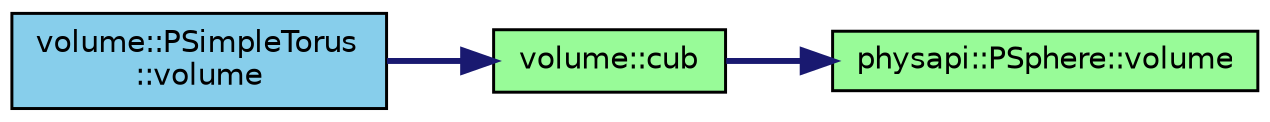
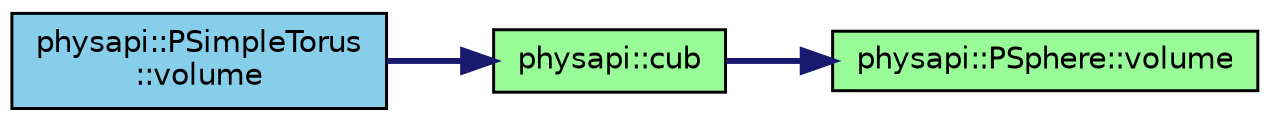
  digraph {
    rankdir=RL
    node [color=black fillcolor=palegreen fontname=Helvetica fontsize=10 shape=record style=filled]
    edge [color=midnightblue dir=back fontname=Helvetica fontsize=10 labelfontname=Helvetica labelfontsize=10 style=bold]
-   n1 [fontcolor=black height=0.2 label="volume::cub" width=0.4]
-   n2 [fillcolor=skyblue height=0.2 label="volume::PSimpleTorus\l::volume" width=0.4]
+   n1 [fontcolor=black height=0.2 label="physapi::cub" width=0.4]
+   n2 [fillcolor=skyblue height=0.2 label="physapi::PSimpleTorus\l::volume" width=0.4]
    n3 [height=0.2 label="physapi::PSphere::volume" width=0.4]
    n1 -> n2
    n3 -> n1
  }
